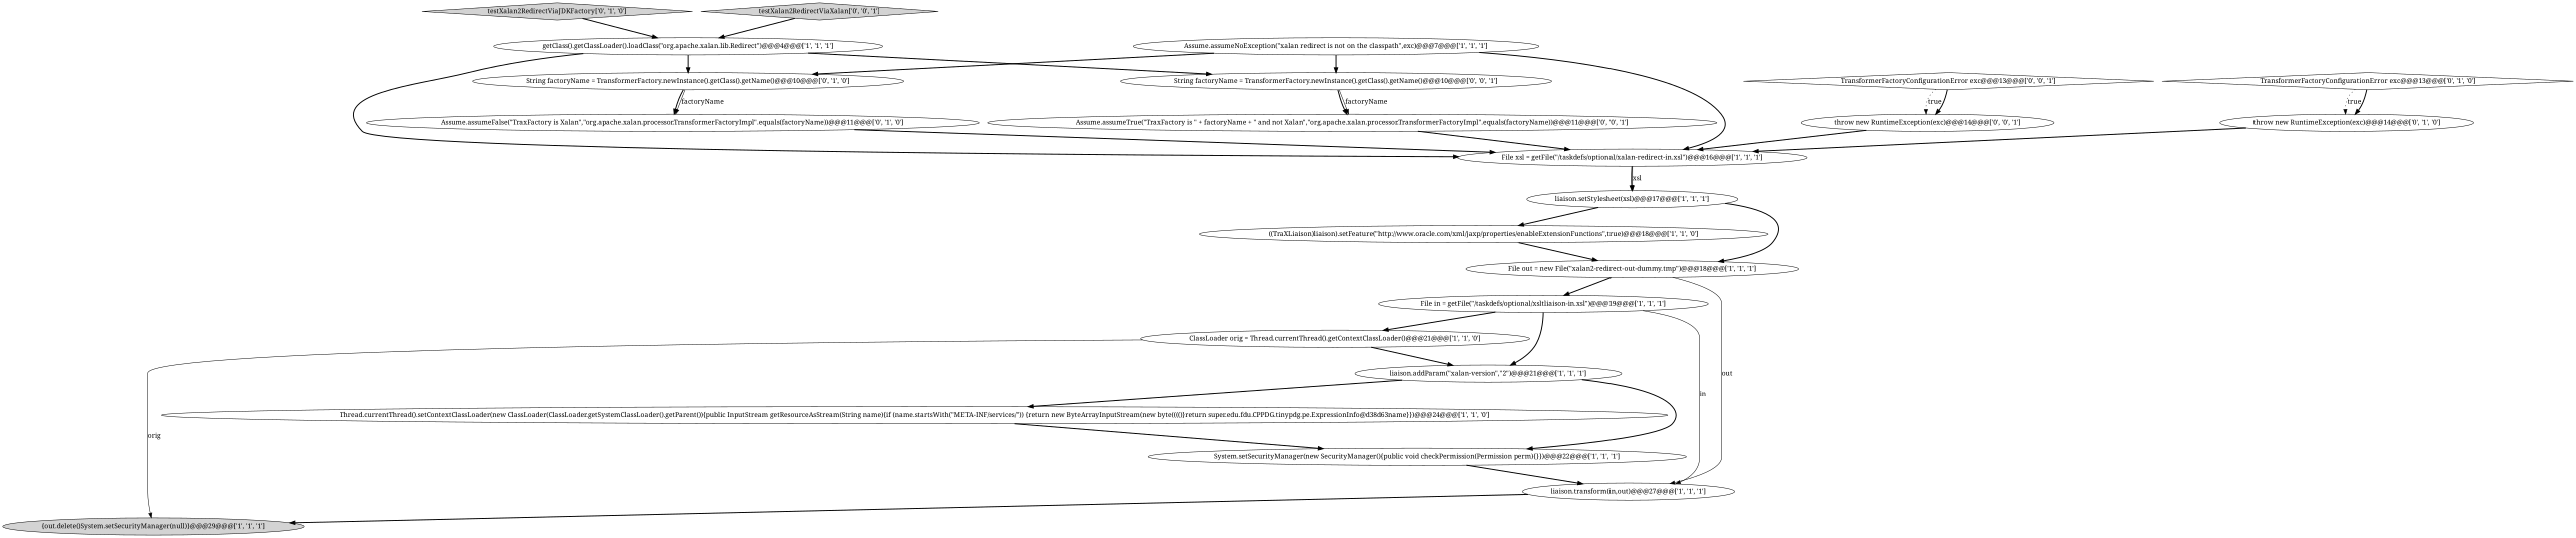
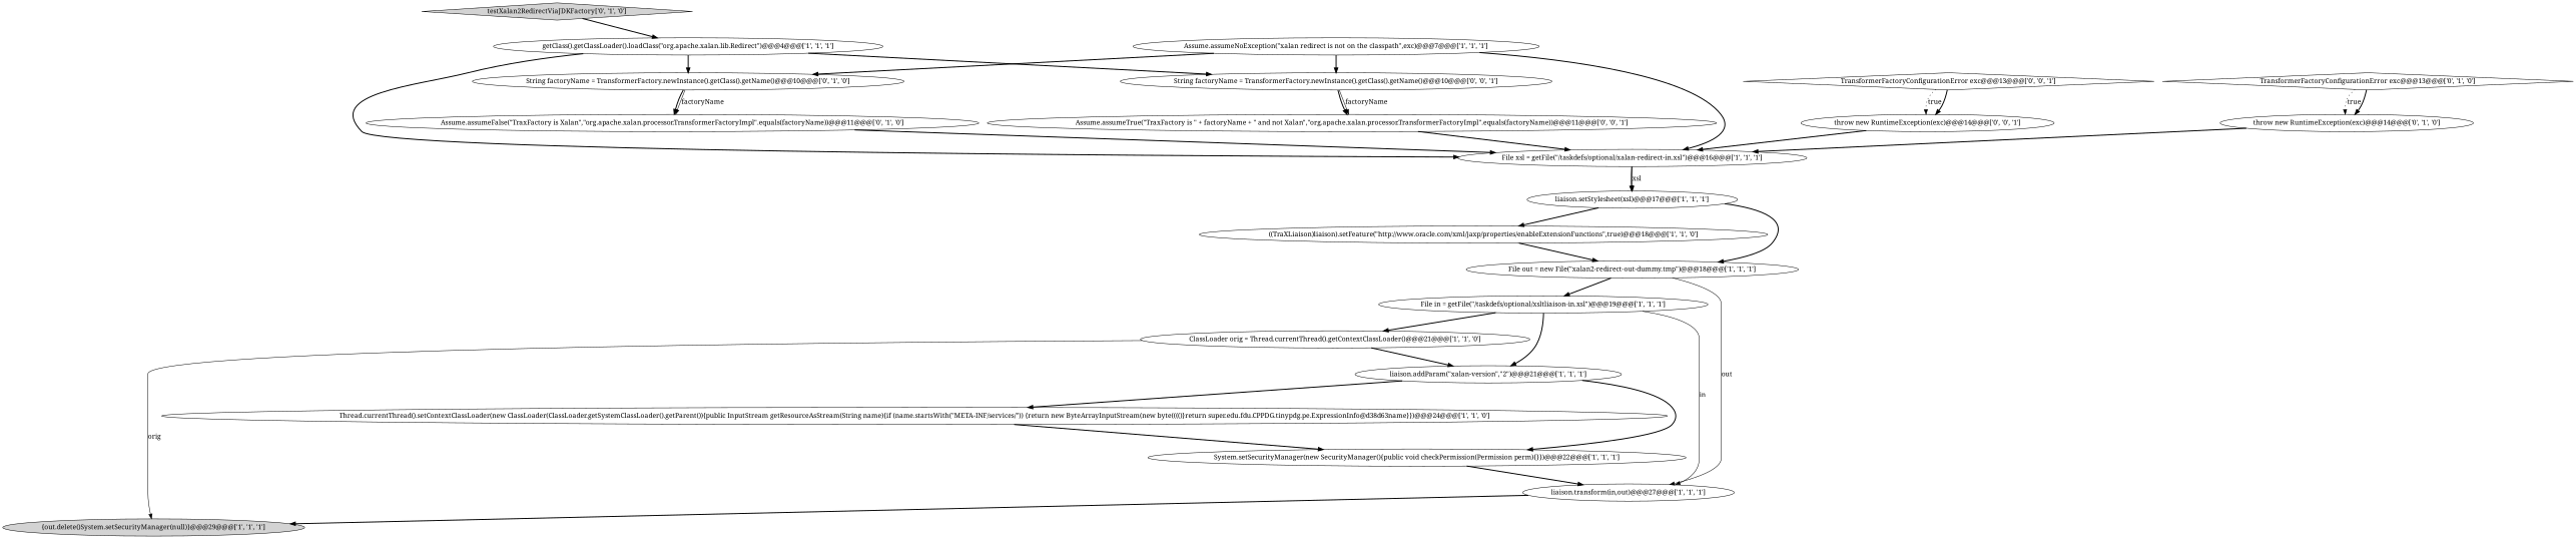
  digraph {
    fontname="Noto Serif"
    node [fillcolor=white fontname="Noto Serif" shape=ellipse style=filled]
    edge [fontname="Noto Serif" style=bold]
    n1 [label="File out = new File(\"xalan2-redirect-out-dummy.tmp\")@@@18@@@['1', '1', '1']"]
    n2 [label="liaison.transform(in,out)@@@27@@@['1', '1', '1']"]
    n3 [label="File in = getFile(\"/taskdefs/optional/xsltliaison-in.xsl\")@@@19@@@['1', '1', '1']"]
    n4 [fillcolor=lightgray label="{out.delete()System.setSecurityManager(null)}@@@29@@@['1', '1', '1']"]
    n5 [label="ClassLoader orig = Thread.currentThread().getContextClassLoader()@@@21@@@['1', '1', '0']"]
    n6 [label="liaison.addParam(\"xalan-version\",\"2\")@@@21@@@['1', '1', '1']"]
    n7 [label="((TraXLiaison)liaison).setFeature(\"http://www.oracle.com/xml/jaxp/properties/enableExtensionFunctions\",true)@@@18@@@['1', '1', '0']"]
    n8 [label="getClass().getClassLoader().loadClass(\"org.apache.xalan.lib.Redirect\")@@@4@@@['1', '1', '1']"]
    n9 [label="String factoryName = TransformerFactory.newInstance().getClass().getName()@@@10@@@['0', '1', '0']"]
    n10 [label="File xsl = getFile(\"/taskdefs/optional/xalan-redirect-in.xsl\")@@@16@@@['1', '1', '1']"]
    n11 [label="String factoryName = TransformerFactory.newInstance().getClass().getName()@@@10@@@['0', '0', '1']"]
    n12 [label="Assume.assumeFalse(\"TraxFactory is Xalan\",\"org.apache.xalan.processor.TransformerFactoryImpl\".equals(factoryName))@@@11@@@['0', '1', '0']"]
    n13 [label="liaison.setStylesheet(xsl)@@@17@@@['1', '1', '1']"]
    n14 [label="Assume.assumeTrue(\"TraxFactory is \" + factoryName + \" and not Xalan\",\"org.apache.xalan.processor.TransformerFactoryImpl\".equals(factoryName))@@@11@@@['0', '0', '1']"]
    n15 [fillcolor=lightgray label="testXalan2RedirectViaJDKFactory['0', '1', '0']" shape=diamond]
    n16 [label="Assume.assumeNoException(\"xalan redirect is not on the classpath\",exc)@@@7@@@['1', '1', '1']"]
    n17 [label="TransformerFactoryConfigurationError exc@@@13@@@['0', '0', '1']" shape=diamond]
    n18 [label="throw new RuntimeException(exc)@@@14@@@['0', '0', '1']"]
    n19 [label="throw new RuntimeException(exc)@@@14@@@['0', '1', '0']"]
-   n20 [fillcolor=lightgray label="testXalan2RedirectViaXalan['0', '0', '1']" shape=diamond]
    n21 [label="Thread.currentThread().setContextClassLoader(new ClassLoader(ClassLoader.getSystemClassLoader().getParent()){public InputStream getResourceAsStream(String name){if (name.startsWith(\"META-INF/services/\")) {return new ByteArrayInputStream(new byte(((()}return super.edu.fdu.CPPDG.tinypdg.pe.ExpressionInfo@d38d63name}})@@@24@@@['1', '1', '0']"]
    n22 [label="System.setSecurityManager(new SecurityManager(){public void checkPermission(Permission perm){}})@@@22@@@['1', '1', '1']"]
    n23 [label="TransformerFactoryConfigurationError exc@@@13@@@['0', '1', '0']" shape=diamond]
    n1 -> n2 [label=out style=solid]
    n1 -> n3
    n2 -> n4
    n3 -> n2 [label=in style=solid]
    n3 -> n5
    n3 -> n6
    n5 -> n4 [label=orig style=solid]
    n5 -> n6
    n6 -> n21
    n6 -> n22
    n7 -> n1
    n8 -> n9
    n8 -> n10
    n8 -> n11
    n9 -> n12
    n9 -> n12 [label=factoryName style=solid]
    n10 -> n13
    n10 -> n13 [label=xsl style=solid]
    n11 -> n14
    n11 -> n14 [label=factoryName style=solid]
    n12 -> n10
    n13 -> n1
    n13 -> n7
    n14 -> n10
    n15 -> n8
    n16 -> n9
    n16 -> n10
    n16 -> n11
    n17 -> n18 [label=true style=dotted]
    n17 -> n18
    n18 -> n10
    n19 -> n10
-   n20 -> n8
    n21 -> n22
    n22 -> n2
    n23 -> n19 [label=true style=dotted]
    n23 -> n19
  }
